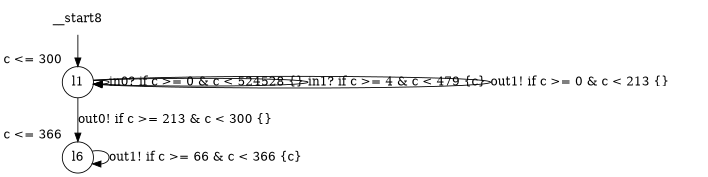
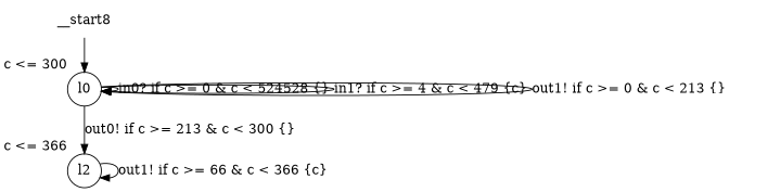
  digraph {
    node [shape=circle margin=0]
    n1 [label=__start8 shape=none margin=""]
-   n2 [label=l1 xlabel="c <= 300"]
-   n3 [label=l6 xlabel="c <= 366"]
+   n2 [label=l0 xlabel="c <= 300"]
+   n3 [label=l2 xlabel="c <= 366"]
    n1 -> n2
    n2 -> n2 [label="in0? if c >= 0 & c < 524528 {} "]
    n2 -> n2 [label="in1? if c >= 4 & c < 479 {c} "]
    n2 -> n2 [label="out1! if c >= 0 & c < 213 {} "]
    n2 -> n3 [label="out0! if c >= 213 & c < 300 {} "]
    n3 -> n3 [label="out1! if c >= 66 & c < 366 {c} "]
  }
